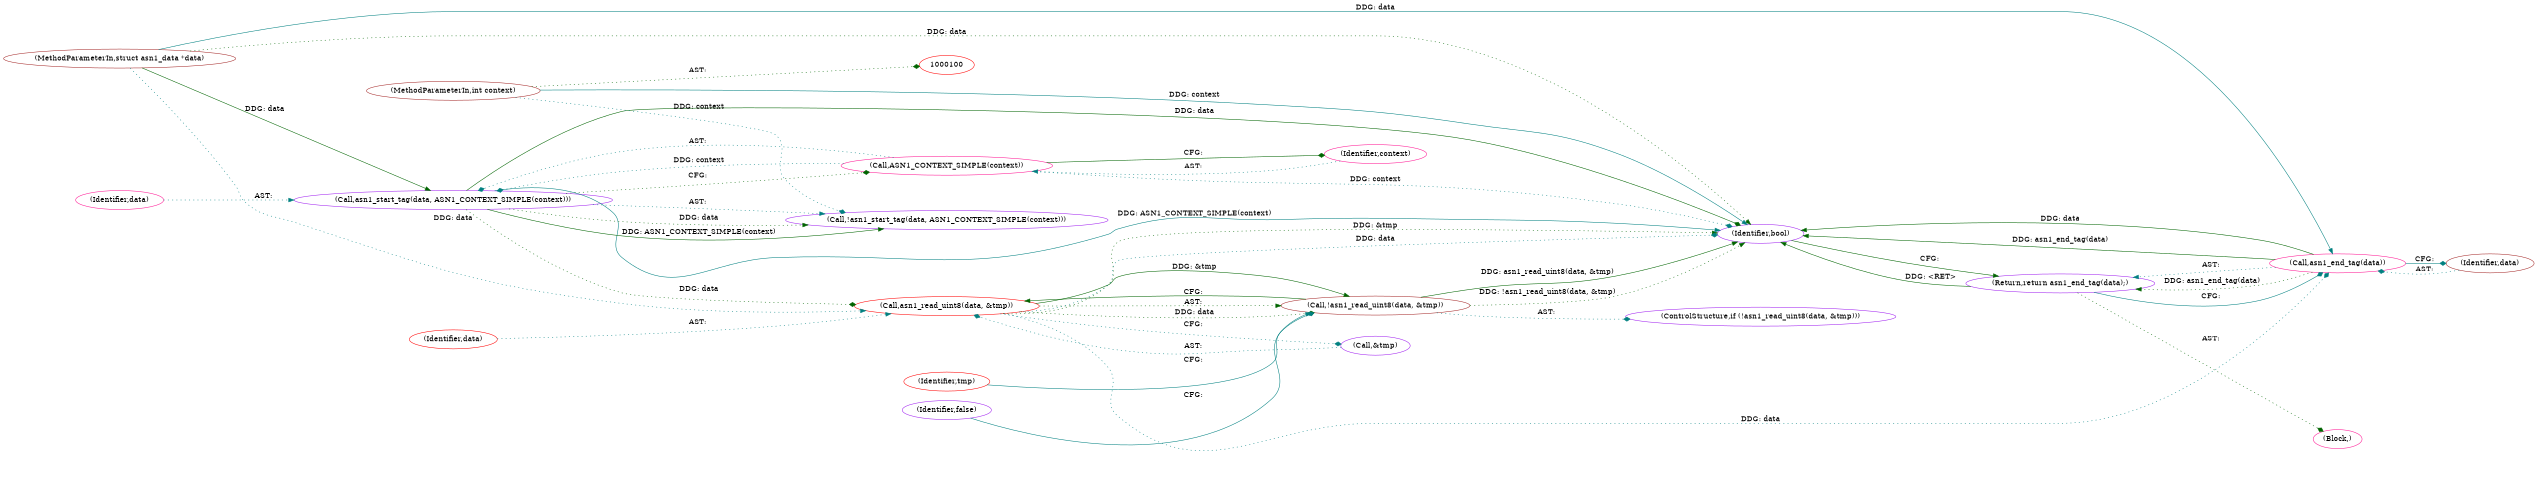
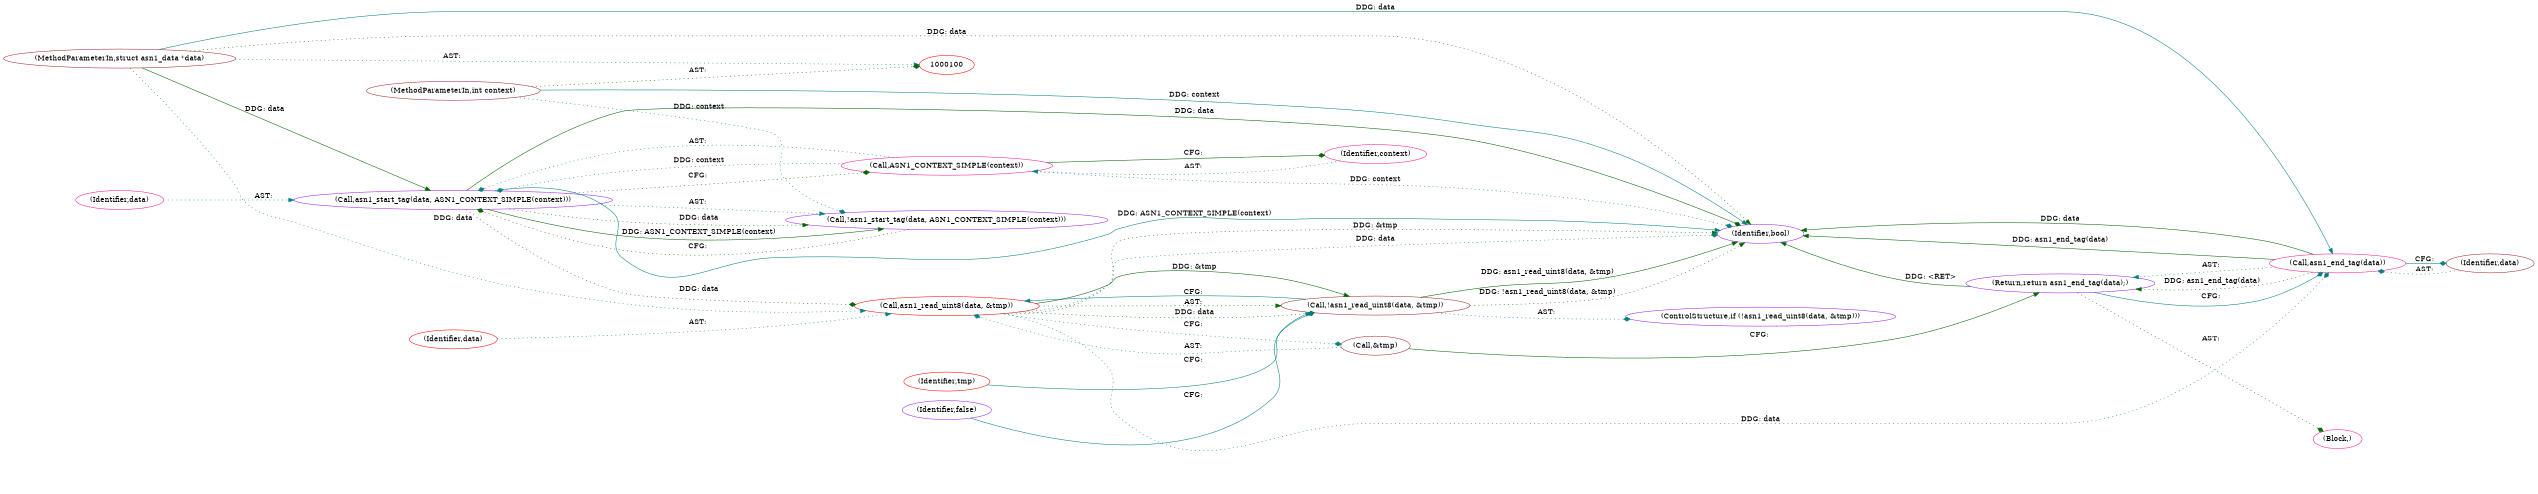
  digraph {
    rankdir=LR
    node [color=purple]
    edge [arrowhead=normal color=teal style=dotted]
    n1 [color=red label="(Call,asn1_read_uint8(data, &tmp))"]
    n2 [color=brown label="(Call,!asn1_read_uint8(data, &tmp))"]
    n3 [color=deeppink label="(Call,asn1_end_tag(data))"]
-   n4 [label="(Call,&tmp)"]
+   n4 [color=brown label="(Call,&tmp)"]
    n5 [label="(Identifier,bool)"]
    n6 [label="(ControlStructure,if (!asn1_read_uint8(data, &tmp)))"]
    n7 [label="(Return,return asn1_end_tag(data);)"]
    n8 [color=brown label="(Identifier,data)"]
    n9 [label="(Call,asn1_start_tag(data, ASN1_CONTEXT_SIMPLE(context)))"]
    n10 [color=deeppink label="(Call,ASN1_CONTEXT_SIMPLE(context))"]
    n11 [label="(Call,!asn1_start_tag(data, ASN1_CONTEXT_SIMPLE(context)))"]
    n12 [color=deeppink label="(Identifier,context)"]
    n13 [color=brown label="(MethodParameterIn,struct asn1_data *data)"]
    1000100 [color=red]
    n15 [color=brown label="(MethodParameterIn,int context)"]
    n16 [color=deeppink label="(Block,)"]
    n17 [label="(Identifier,false)"]
    n18 [color=deeppink label="(Identifier,data)"]
    n19 [color=red label="(Identifier,tmp)"]
    n20 [color=red label="(Identifier,data)"]
    n1 -> n2 [color=darkgreen label="AST: "]
    n1 -> n2 [arrowhead=diamond color=darkgreen label="DDG: data"]
    n1 -> n2 [color=darkgreen label="DDG: &tmp" style=solid]
    n1 -> n3 [arrowhead=diamond label="DDG: data"]
    n1 -> n4 [arrowhead=diamond label="CFG: "]
    n1 -> n5 [color=darkgreen label="DDG: &tmp"]
    n1 -> n5 [arrowhead=diamond label="DDG: data"]
-   n2 -> n1 [color=darkgreen label="CFG: " style=solid]
+   n2 -> n1 [label="CFG: " style=solid]
    n2 -> n5 [color=darkgreen label="DDG: !asn1_read_uint8(data, &tmp)"]
    n2 -> n5 [color=darkgreen label="DDG: asn1_read_uint8(data, &tmp)" style=solid]
    n2 -> n6 [arrowhead=diamond label="AST: "]
    n3 -> n5 [color=darkgreen label="DDG: data" style=solid]
    n3 -> n5 [color=darkgreen label="DDG: asn1_end_tag(data)" style=solid]
    n3 -> n7 [label="AST: "]
    n3 -> n7 [color=darkgreen label="DDG: asn1_end_tag(data)"]
    n3 -> n8 [arrowhead=diamond label="CFG: " style=solid]
    n4 -> n1 [arrowhead=diamond label="AST: "]
-   n5 -> n7 [color=darkgreen label="CFG: " style=solid]
+   n4 -> n7 [color=darkgreen label="CFG: " style=solid]
    n7 -> n3 [arrowhead=diamond label="CFG: " style=solid]
    n7 -> n5 [color=darkgreen label="DDG: <RET>" style=solid]
    n7 -> n16 [arrowhead=diamond color=darkgreen label="AST: "]
    n8 -> n3 [arrowhead=diamond label="AST: "]
    n9 -> n1 [arrowhead=diamond color=darkgreen label="DDG: data"]
    n9 -> n5 [arrowhead=diamond color=darkgreen label="DDG: data" style=solid]
    n9 -> n5 [label="DDG: ASN1_CONTEXT_SIMPLE(context)" style=solid]
    n9 -> n10 [arrowhead=diamond color=darkgreen label="CFG: "]
    n9 -> n11 [label="AST: "]
    n9 -> n11 [color=darkgreen label="DDG: data"]
    n9 -> n11 [color=darkgreen label="DDG: ASN1_CONTEXT_SIMPLE(context)" style=solid]
    n10 -> n5 [arrowhead=diamond label="DDG: context"]
    n10 -> n9 [arrowhead=diamond label="AST: "]
    n10 -> n9 [arrowhead=diamond label="DDG: context"]
    n10 -> n12 [arrowhead=diamond color=darkgreen label="CFG: " style=solid]
+   n11 -> n9 [arrowhead=diamond color=darkgreen label="CFG: "]
    n12 -> n10 [label="AST: "]
    n13 -> n1 [label="DDG: data"]
    n13 -> n3 [label="DDG: data" style=solid]
    n13 -> n5 [color=darkgreen label="DDG: data"]
    n13 -> n9 [color=darkgreen label="DDG: data" style=solid]
+   n13 -> 1000100 [label="AST: "]
    n15 -> n5 [label="DDG: context" style=solid]
    n15 -> n11 [arrowhead=diamond label="DDG: context"]
    n15 -> 1000100 [arrowhead=diamond color=darkgreen label="AST: "]
    n17 -> n2 [label="CFG: " style=solid]
    n18 -> n9 [label="AST: "]
    n19 -> n2 [arrowhead=diamond label="CFG: " style=solid]
    n20 -> n1 [label="AST: "]
  }
